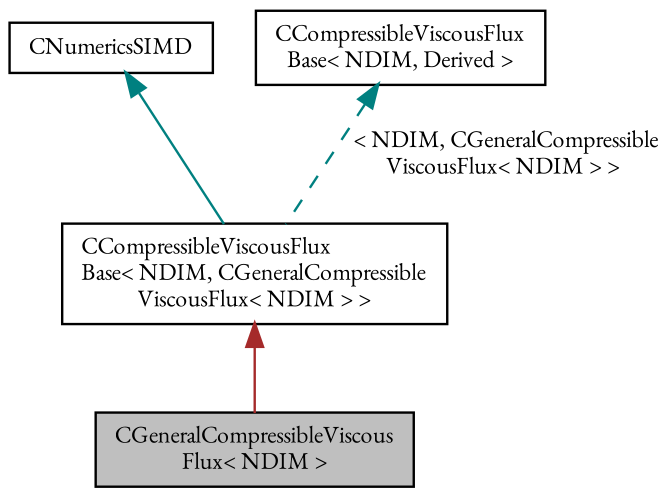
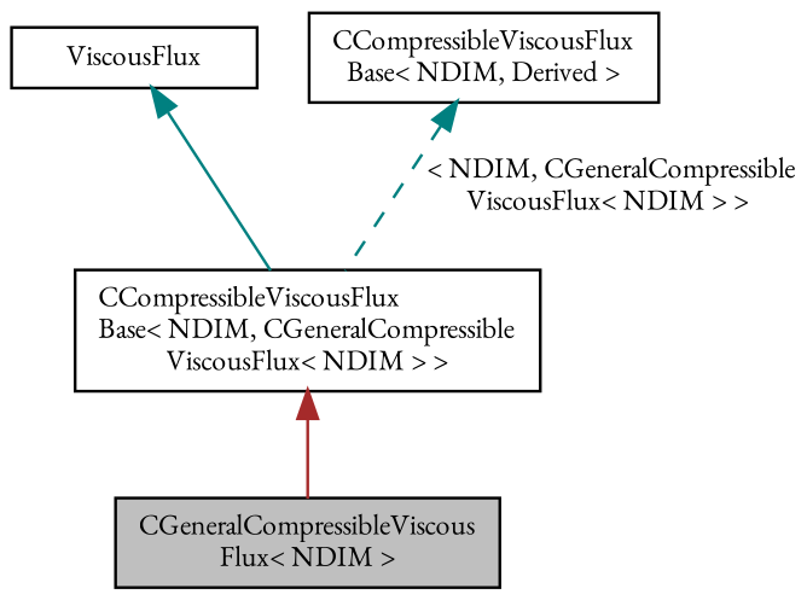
  digraph {
    fontname="EB Garamond"
    node [color=black fillcolor=white fontname="EB Garamond" fontsize=10 shape=record style=filled]
    edge [color=teal dir=back fontname="EB Garamond" fontsize=10 labelfontname=Helvetica labelfontsize=10 style=solid]
    n1 [fillcolor=grey75 fontcolor=black height=0.2 label="CGeneralCompressibleViscous\lFlux\< NDIM \>" width=0.4]
    n2 [height=0.2 label="CCompressibleViscousFlux\lBase\< NDIM, CGeneralCompressible\lViscousFlux\< NDIM \> \>" width=0.4]
-   n3 [height=0.2 label=CNumericsSIMD width=0.4]
+   n3 [height=0.2 label=ViscousFlux width=0.4]
    n4 [height=0.2 label="CCompressibleViscousFlux\lBase\< NDIM, Derived \>" width=0.4]
    n2 -> n1 [color=brown]
    n3 -> n2
    n4 -> n2 [label=" \< NDIM, CGeneralCompressible\lViscousFlux\< NDIM \> \>" style=dashed]
  }
